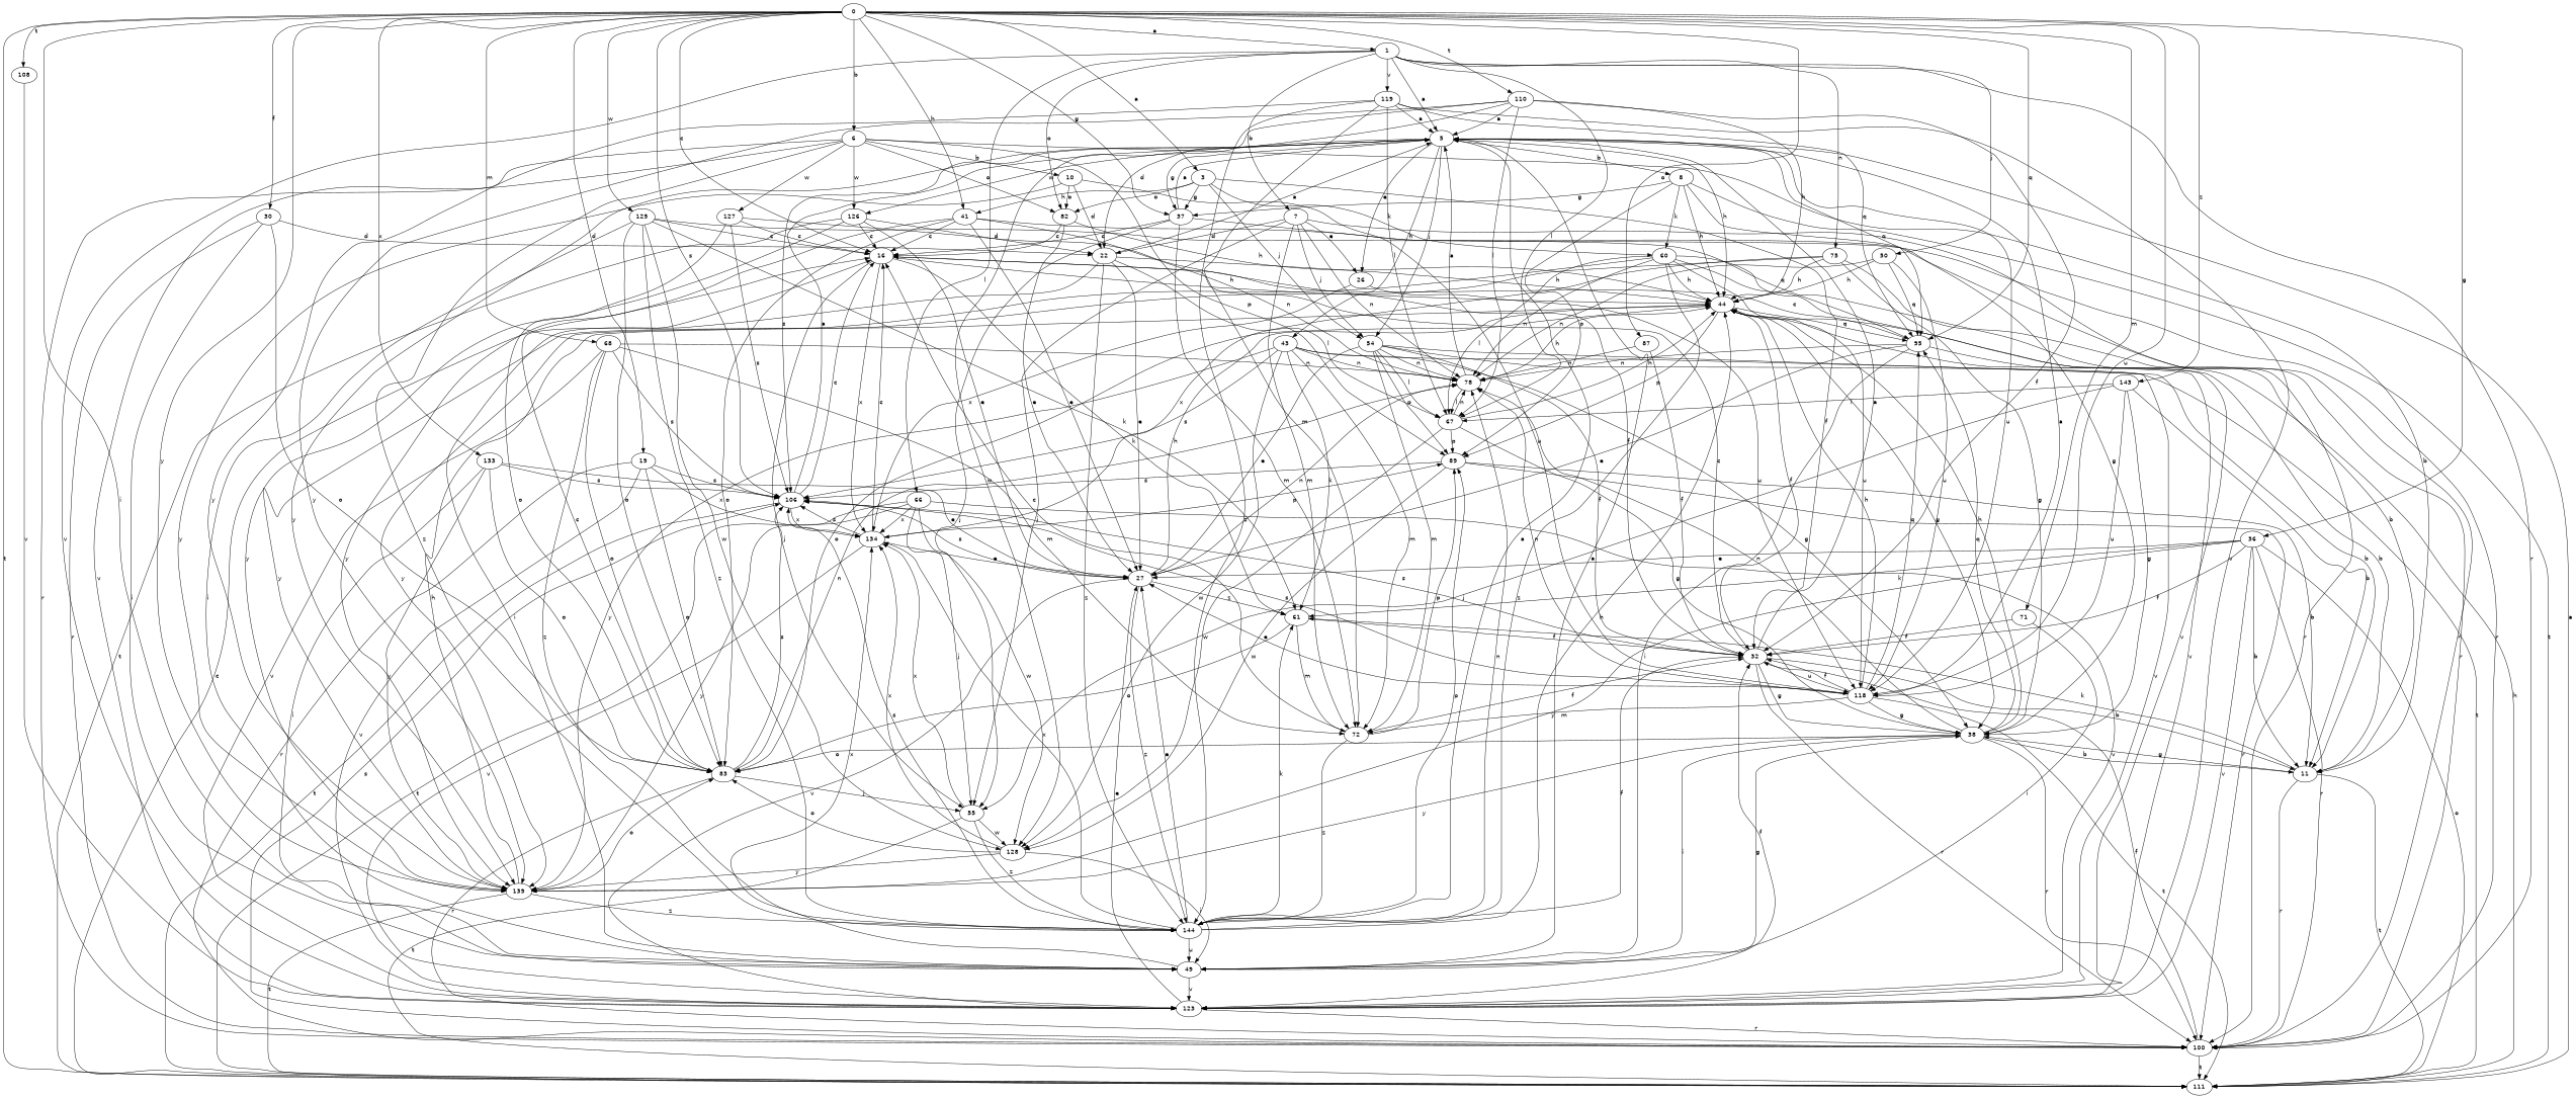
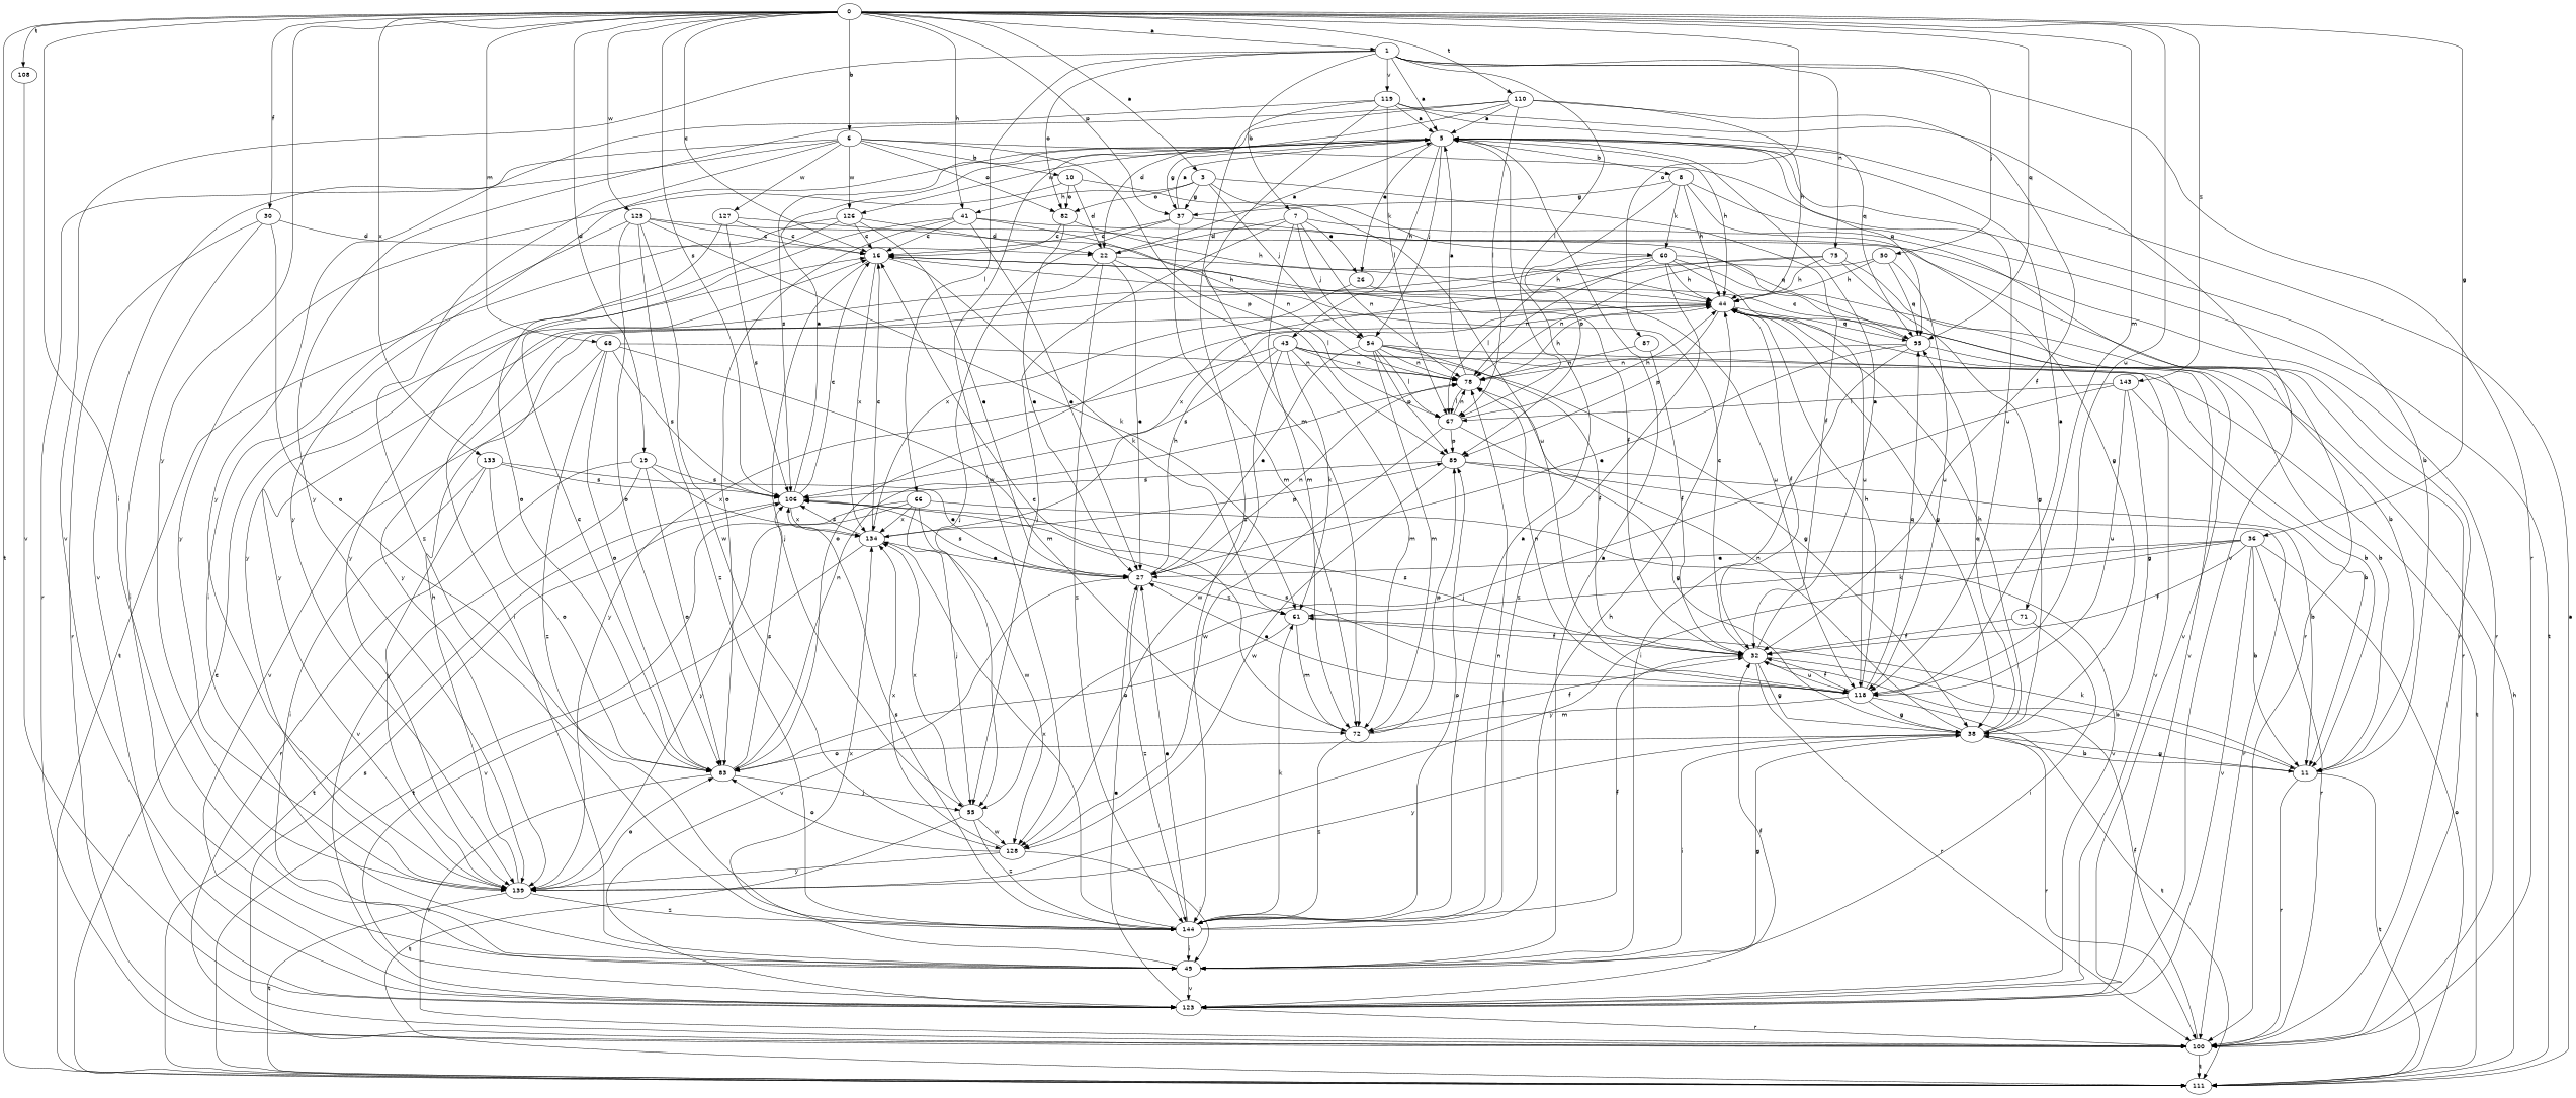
  strict digraph {
    fontname="DejaVu Sans"
    node [fontname="DejaVu Sans"]
    edge [fontname="DejaVu Sans"]
    0
    1
    3
    6
    16
    19
    30
    36
    37
    41
    49
    68
    71
    n14 [label=87]
    95
    106
    108
    110
    111
    118
    125
    133
    139
    143
    5
    7
    50
    66
    67
    75
    82
    100
    119
    123
    32
    54
    60
    126
    10
    11
    89
    127
    144
    44
    55
    61
    134
    83
    22
    27
    72
    78
    38
    128
    8
    26
    43
    0 -> 1 [label=a]
    0 -> 3 [label=a]
    0 -> 6 [label=b]
    0 -> 16 [label=c]
    0 -> 19 [label=d]
    0 -> 30 [label=f]
    0 -> 36 [label=g]
-   0 -> 37 [label=g]
+   0 -> 37 [label=p]
    0 -> 41 [label=h]
    0 -> 49 [label=i]
    0 -> 68 [label=m]
    0 -> 71 [label=m]
    0 -> n14 [label=o]
    0 -> 95 [label=q]
    0 -> 106 [label=s]
    0 -> 108 [label=t]
    0 -> 110 [label=t]
    0 -> 111 [label=t]
    0 -> 118 [label=u]
    0 -> 125 [label=w]
    0 -> 133 [label=x]
    0 -> 139 [label=y]
    0 -> 143 [label=z]
    1 -> 5 [label=a]
    1 -> 7 [label=b]
    1 -> 50 [label=j]
    1 -> 66 [label=l]
    1 -> 67 [label=l]
    1 -> 75 [label=n]
    1 -> 82 [label=o]
    1 -> 100 [label=r]
    1 -> 119 [label=v]
    1 -> 123 [label=v]
    3 -> 37 [label=g]
    3 -> 41 [label=h]
    3 -> 82 [label=o]
    3 -> 32 [label=f]
    3 -> 54 [label=j]
    3 -> 60 [label=k]
    6 -> 82 [label=o]
    6 -> 100 [label=r]
    6 -> 123 [label=v]
    6 -> 126 [label=w]
    6 -> 10 [label=b]
    6 -> 11 [label=b]
    6 -> 89 [label=p]
    6 -> 127 [label=w]
    6 -> 144 [label=z]
    16 -> 44 [label=h]
    16 -> 55 [label=j]
    16 -> 61 [label=k]
    16 -> 134 [label=x]
    19 -> 106 [label=s]
    19 -> 100 [label=r]
    19 -> 123 [label=v]
    19 -> 134 [label=x]
    19 -> 83 [label=o]
    30 -> 49 [label=i]
    30 -> 100 [label=r]
    30 -> 83 [label=o]
    30 -> 22 [label=d]
    36 -> 111 [label=o]
    36 -> 139 [label=y]
    36 -> 100 [label=r]
    36 -> 123 [label=v]
    36 -> 32 [label=f]
    36 -> 11 [label=b]
    36 -> 61 [label=k]
    36 -> 27 [label=e]
    37 -> 16 [label=c]
    37 -> 5 [label=a]
    37 -> 100 [label=r]
    37 -> 55 [label=j]
    37 -> 72 [label=m]
    41 -> 16 [label=c]
    41 -> 139 [label=y]
    41 -> 100 [label=r]
    41 -> 83 [label=o]
    41 -> 27 [label=e]
    41 -> 78 [label=n]
    49 -> 5 [label=a]
    49 -> 123 [label=v]
    49 -> 134 [label=x]
    49 -> 38 [label=g]
    68 -> 106 [label=s]
    68 -> 123 [label=v]
    68 -> 144 [label=z]
    68 -> 83 [label=o]
    68 -> 72 [label=m]
    68 -> 78 [label=n]
    71 -> 49 [label=i]
    71 -> 32 [label=f]
    n14 -> 32 [label=f]
    n14 -> 78 [label=n]
    95 -> 16 [label=c]
    95 -> 49 [label=i]
    95 -> 11 [label=b]
    95 -> 27 [label=e]
    95 -> 78 [label=n]
    106 -> 16 [label=c]
    106 -> 111 [label=t]
    106 -> 5 [label=a]
    106 -> 134 [label=x]
    108 -> 123 [label=v]
    110 -> 139 [label=y]
    110 -> 5 [label=a]
    110 -> 67 [label=l]
    110 -> 32 [label=f]
    110 -> 44 [label=h]
    110 -> 22 [label=d]
    110 -> 128 [label=w]
    111 -> 16 [label=c]
    111 -> 5 [label=a]
    111 -> 44 [label=h]
    118 -> 95 [label=q]
    118 -> 106 [label=s]
    118 -> 111 [label=t]
    118 -> 5 [label=a]
    118 -> 32 [label=f]
    118 -> 44 [label=h]
    118 -> 27 [label=e]
    118 -> 72 [label=m]
    118 -> 78 [label=n]
    118 -> 38 [label=g]
    125 -> 16 [label=c]
    125 -> 49 [label=i]
    125 -> 95 [label=q]
    125 -> 144 [label=z]
    125 -> 61 [label=k]
    125 -> 83 [label=o]
    125 -> 128 [label=w]
    133 -> 49 [label=i]
    133 -> 106 [label=s]
    133 -> 139 [label=y]
    133 -> 83 [label=o]
    133 -> 27 [label=e]
    139 -> 111 [label=t]
    139 -> 144 [label=z]
    139 -> 44 [label=h]
    139 -> 83 [label=o]
    143 -> 118 [label=u]
    143 -> 67 [label=l]
    143 -> 11 [label=b]
    143 -> 55 [label=j]
    143 -> 38 [label=g]
    5 -> 37 [label=g]
    5 -> 95 [label=q]
    5 -> 106 [label=s]
    5 -> 118 [label=u]
    5 -> 139 [label=y]
    5 -> 54 [label=j]
    5 -> 126 [label=w]
    5 -> 44 [label=h]
    5 -> 8 [label=b]
    5 -> 26 [label=e]
    5 -> 43 [label=h]
    7 -> 100 [label=r]
    7 -> 54 [label=j]
    7 -> 55 [label=j]
    7 -> 22 [label=d]
    7 -> 72 [label=m]
    7 -> 78 [label=n]
    7 -> 26 [label=e]
    50 -> 95 [label=q]
    50 -> 118 [label=u]
    50 -> 44 [label=h]
    50 -> 78 [label=n]
    66 -> 111 [label=t]
    66 -> 139 [label=y]
    66 -> 123 [label=v]
    66 -> 55 [label=j]
    66 -> 134 [label=x]
    66 -> 128 [label=w]
    67 -> 89 [label=p]
    67 -> 44 [label=h]
    67 -> 78 [label=n]
    67 -> 38 [label=g]
    67 -> 128 [label=w]
    75 -> 139 [label=y]
    75 -> 100 [label=r]
    75 -> 44 [label=h]
    75 -> 134 [label=x]
    75 -> 38 [label=g]
    82 -> 16 [label=c]
    82 -> 44 [label=h]
    82 -> 27 [label=e]
    100 -> 106 [label=s]
    100 -> 111 [label=t]
    100 -> 32 [label=f]
    119 -> 95 [label=q]
    119 -> 139 [label=y]
    119 -> 5 [label=a]
    119 -> 67 [label=l]
    119 -> 123 [label=v]
    119 -> 144 [label=z]
    119 -> 72 [label=m]
    123 -> 100 [label=r]
    123 -> 32 [label=f]
    123 -> 27 [label=e]
    32 -> 16 [label=c]
    32 -> 106 [label=s]
    32 -> 118 [label=u]
    32 -> 5 [label=a]
    32 -> 100 [label=r]
    32 -> 11 [label=b]
    32 -> 38 [label=g]
    54 -> 67 [label=l]
    54 -> 123 [label=v]
    54 -> 32 [label=f]
    54 -> 11 [label=b]
    54 -> 89 [label=p]
    54 -> 27 [label=e]
    54 -> 72 [label=m]
    54 -> 78 [label=n]
    60 -> 118 [label=u]
    60 -> 139 [label=y]
    60 -> 67 [label=l]
    60 -> 123 [label=v]
    60 -> 11 [label=b]
    60 -> 144 [label=z]
    60 -> 44 [label=h]
    60 -> 78 [label=n]
    126 -> 16 [label=c]
    126 -> 111 [label=t]
    126 -> 139 [label=y]
    126 -> 22 [label=d]
    126 -> 27 [label=e]
    10 -> 118 [label=u]
    10 -> 139 [label=y]
    10 -> 82 [label=o]
    10 -> 22 [label=d]
    11 -> 111 [label=t]
    11 -> 100 [label=r]
    11 -> 61 [label=k]
    11 -> 38 [label=g]
    89 -> 106 [label=s]
    89 -> 100 [label=r]
    89 -> 11 [label=b]
    89 -> 128 [label=w]
    127 -> 16 [label=c]
    127 -> 106 [label=s]
    127 -> 32 [label=f]
    127 -> 83 [label=o]
-   144 -> 49 [label=u]
+   144 -> 49 [label=i]
    144 -> 106 [label=s]
    144 -> 5 [label=a]
    144 -> 32 [label=f]
    144 -> 89 [label=p]
    144 -> 44 [label=h]
    144 -> 61 [label=k]
    144 -> 134 [label=x]
    144 -> 27 [label=e]
    144 -> 78 [label=n]
    44 -> 95 [label=q]
    44 -> 123 [label=v]
    44 -> 32 [label=f]
    44 -> 89 [label=p]
    44 -> 83 [label=o]
    44 -> 38 [label=g]
    55 -> 111 [label=t]
    55 -> 144 [label=z]
    55 -> 134 [label=x]
    55 -> 128 [label=w]
    61 -> 32 [label=f]
    61 -> 83 [label=o]
    61 -> 72 [label=m]
    134 -> 16 [label=c]
    134 -> 106 [label=s]
    134 -> 123 [label=v]
    134 -> 89 [label=p]
    134 -> 27 [label=e]
    83 -> 16 [label=c]
    83 -> 106 [label=s]
    83 -> 100 [label=r]
    83 -> 55 [label=j]
    83 -> 78 [label=n]
    22 -> 49 [label=i]
    22 -> 5 [label=a]
    22 -> 67 [label=l]
    22 -> 144 [label=z]
    22 -> 44 [label=h]
    22 -> 27 [label=e]
    27 -> 106 [label=s]
    27 -> 123 [label=v]
    27 -> 144 [label=z]
    27 -> 44 [label=h]
    27 -> 61 [label=z]
    27 -> 78 [label=n]
    72 -> 16 [label=c]
    72 -> 32 [label=f]
    72 -> 89 [label=p]
    72 -> 144 [label=z]
    78 -> 5 [label=a]
    78 -> 67 [label=l]
    78 -> 44 [label=h]
    38 -> 49 [label=i]
    38 -> 95 [label=q]
    38 -> 139 [label=y]
    38 -> 100 [label=r]
    38 -> 11 [label=b]
    38 -> 44 [label=h]
    38 -> 83 [label=o]
    38 -> 78 [label=n]
    128 -> 49 [label=i]
    128 -> 139 [label=y]
    128 -> 134 [label=x]
    128 -> 83 [label=o]
    8 -> 37 [label=g]
    8 -> 111 [label=t]
    8 -> 60 [label=k]
    8 -> 89 [label=p]
    8 -> 44 [label=h]
    8 -> 38 [label=g]
    26 -> 118 [label=u]
    26 -> 134 [label=x]
    43 -> 106 [label=s]
    43 -> 111 [label=t]
    43 -> 139 [label=y]
    43 -> 61 [label=k]
    43 -> 72 [label=m]
    43 -> 78 [label=n]
    43 -> 38 [label=g]
    43 -> 128 [label=w]
  }
